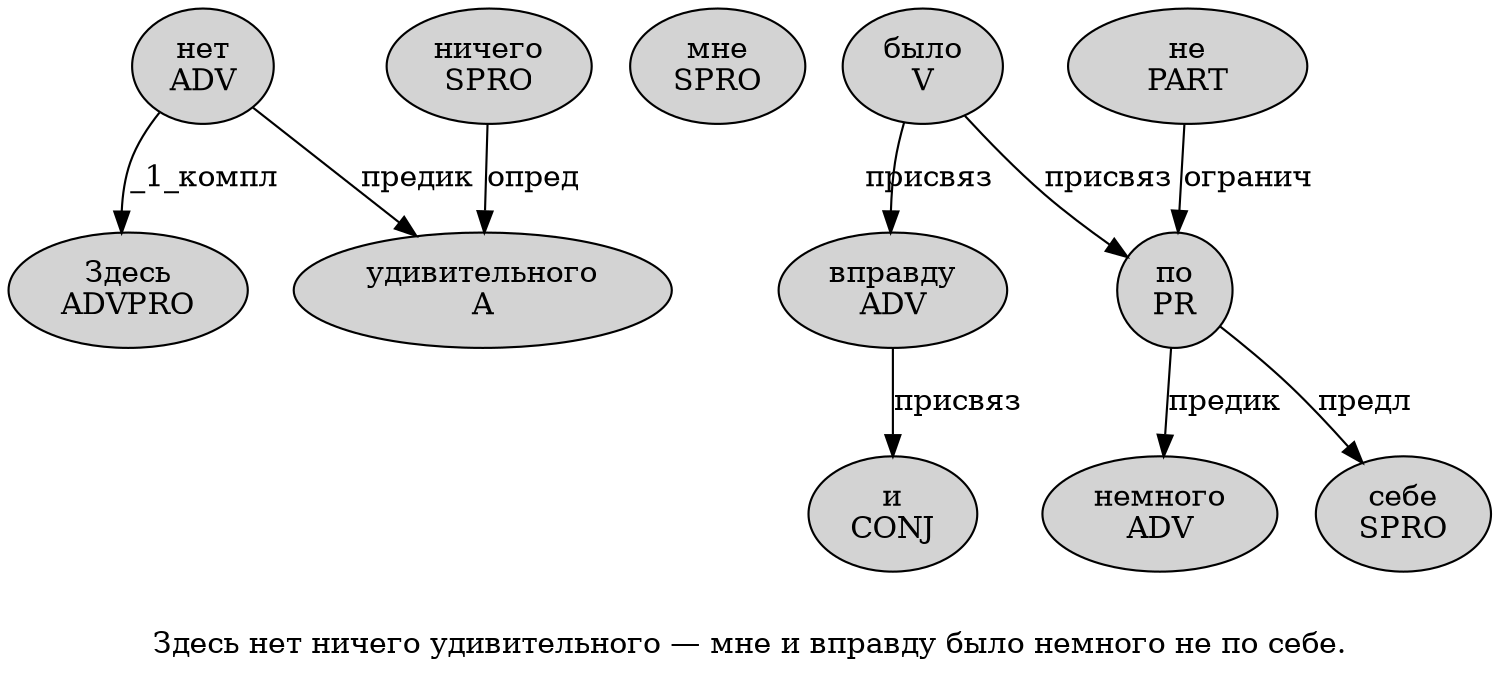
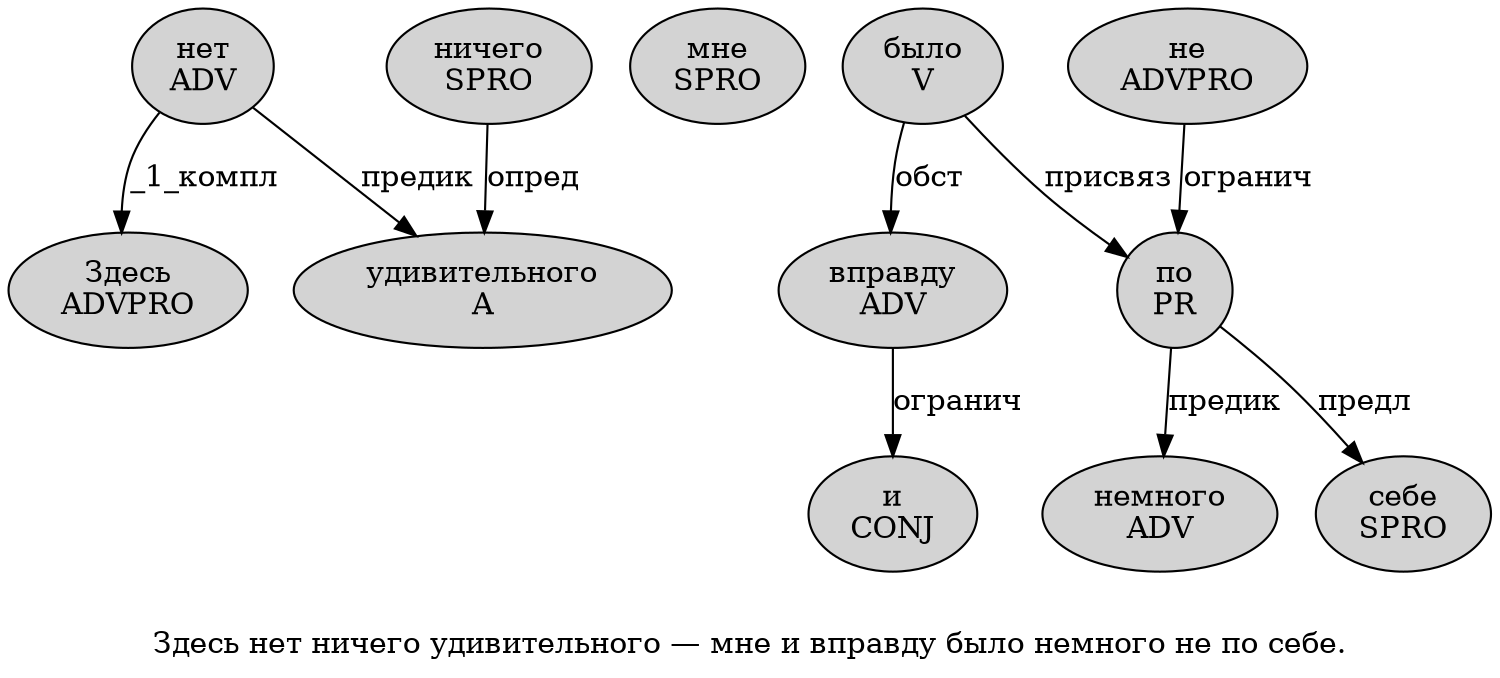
  digraph {
    label="Здесь нет ничего удивительного — мне и вправду было немного не по себе."
    node [fillcolor=lightgray penwidth=1 shape=ellipse style=filled]
    n1 [label="Здесь\nADVPRO"]
    n2 [label="нет\nADV"]
    n3 [label="удивительного\nA"]
    n4 [label="ничего\nSPRO"]
    n5 [label="мне\nSPRO"]
    n6 [label="и\nCONJ"]
    n7 [label="вправду\nADV"]
    n8 [label="было\nV"]
    n9 [label="по\nPR"]
    n10 [label="немного\nADV"]
    n11 [label="себе\nSPRO"]
-   n12 [label="не\nPART"]
+   n12 [label="не\nADVPRO"]
    n2 -> n1 [label="_1_компл"]
    n2 -> n3 [label="предик"]
    n4 -> n3 [label="опред"]
-   n7 -> n6 [label="присвяз"]
-   n8 -> n7 [label="присвяз"]
+   n7 -> n6 [label="огранич"]
+   n8 -> n7 [label="обст"]
    n8 -> n9 [label="присвяз"]
    n9 -> n10 [label="предик"]
    n9 -> n11 [label="предл"]
    n12 -> n9 [label="огранич"]
  }
